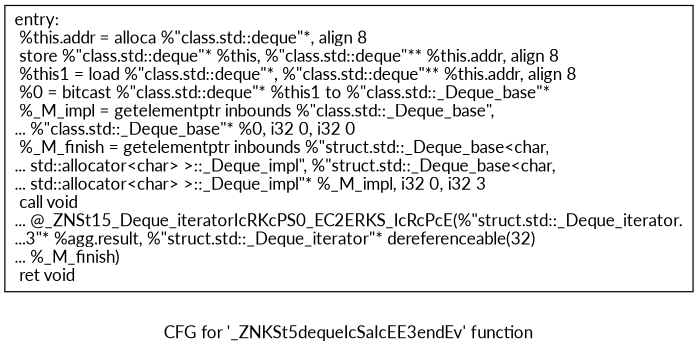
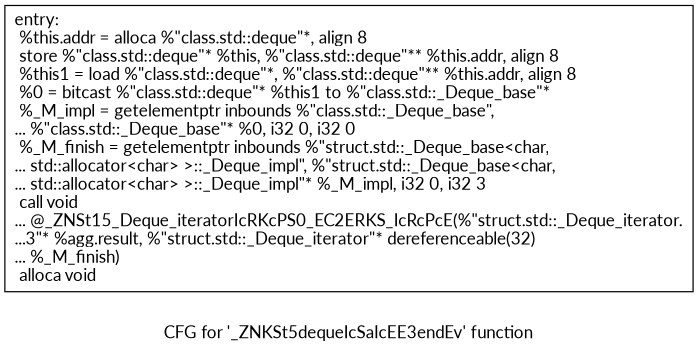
  digraph {
    label="CFG for '_ZNKSt5dequeIcSaIcEE3endEv' function"
    rankdir=LR
    fontname=Lato
-   n1 [label="{entry:\l  %this.addr = alloca %\"class.std::deque\"*, align 8\l  store %\"class.std::deque\"* %this, %\"class.std::deque\"** %this.addr, align 8\l  %this1 = load %\"class.std::deque\"*, %\"class.std::deque\"** %this.addr, align 8\l  %0 = bitcast %\"class.std::deque\"* %this1 to %\"class.std::_Deque_base\"*\l  %_M_impl = getelementptr inbounds %\"class.std::_Deque_base\",\l... %\"class.std::_Deque_base\"* %0, i32 0, i32 0\l  %_M_finish = getelementptr inbounds %\"struct.std::_Deque_base\<char,\l... std::allocator\<char\> \>::_Deque_impl\", %\"struct.std::_Deque_base\<char,\l... std::allocator\<char\> \>::_Deque_impl\"* %_M_impl, i32 0, i32 3\l  call void\l... @_ZNSt15_Deque_iteratorIcRKcPS0_EC2ERKS_IcRcPcE(%\"struct.std::_Deque_iterator.\l...3\"* %agg.result, %\"struct.std::_Deque_iterator\"* dereferenceable(32)\l... %_M_finish)\l  ret void\l}" shape=record fontname=Lato]
+   n1 [label="{entry:\l  %this.addr = alloca %\"class.std::deque\"*, align 8\l  store %\"class.std::deque\"* %this, %\"class.std::deque\"** %this.addr, align 8\l  %this1 = load %\"class.std::deque\"*, %\"class.std::deque\"** %this.addr, align 8\l  %0 = bitcast %\"class.std::deque\"* %this1 to %\"class.std::_Deque_base\"*\l  %_M_impl = getelementptr inbounds %\"class.std::_Deque_base\",\l... %\"class.std::_Deque_base\"* %0, i32 0, i32 0\l  %_M_finish = getelementptr inbounds %\"struct.std::_Deque_base\<char,\l... std::allocator\<char\> \>::_Deque_impl\", %\"struct.std::_Deque_base\<char,\l... std::allocator\<char\> \>::_Deque_impl\"* %_M_impl, i32 0, i32 3\l  call void\l... @_ZNSt15_Deque_iteratorIcRKcPS0_EC2ERKS_IcRcPcE(%\"struct.std::_Deque_iterator.\l...3\"* %agg.result, %\"struct.std::_Deque_iterator\"* dereferenceable(32)\l... %_M_finish)\l  alloca void\l}" shape=record fontname=Lato]
  }
